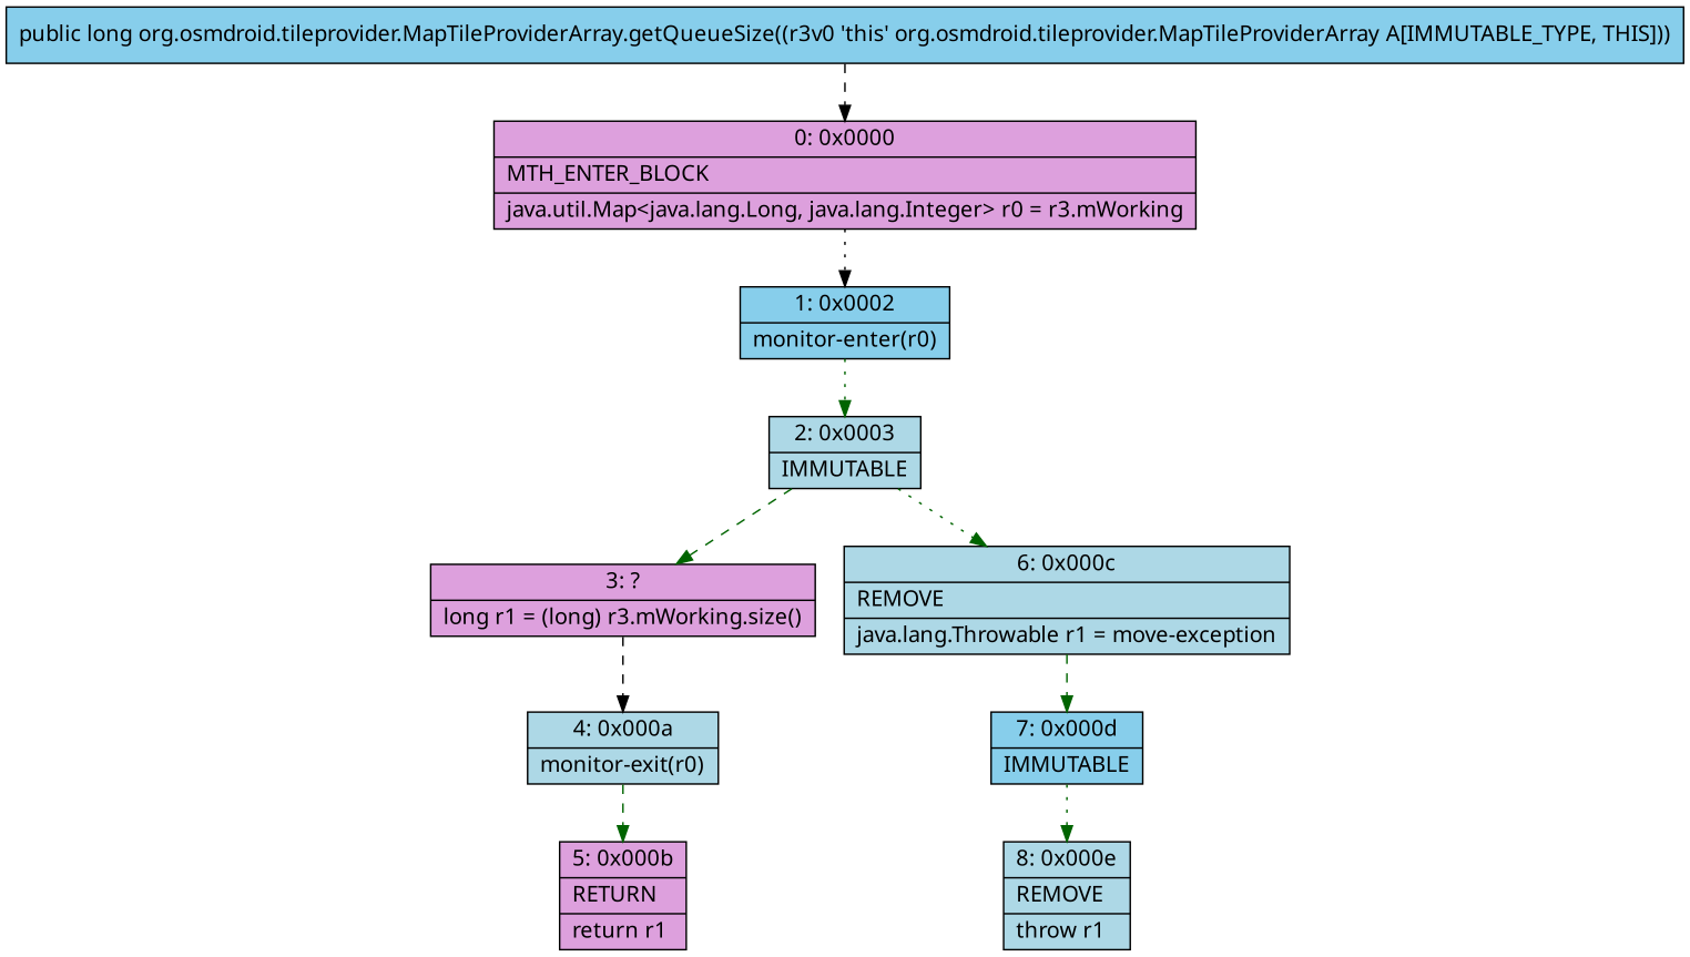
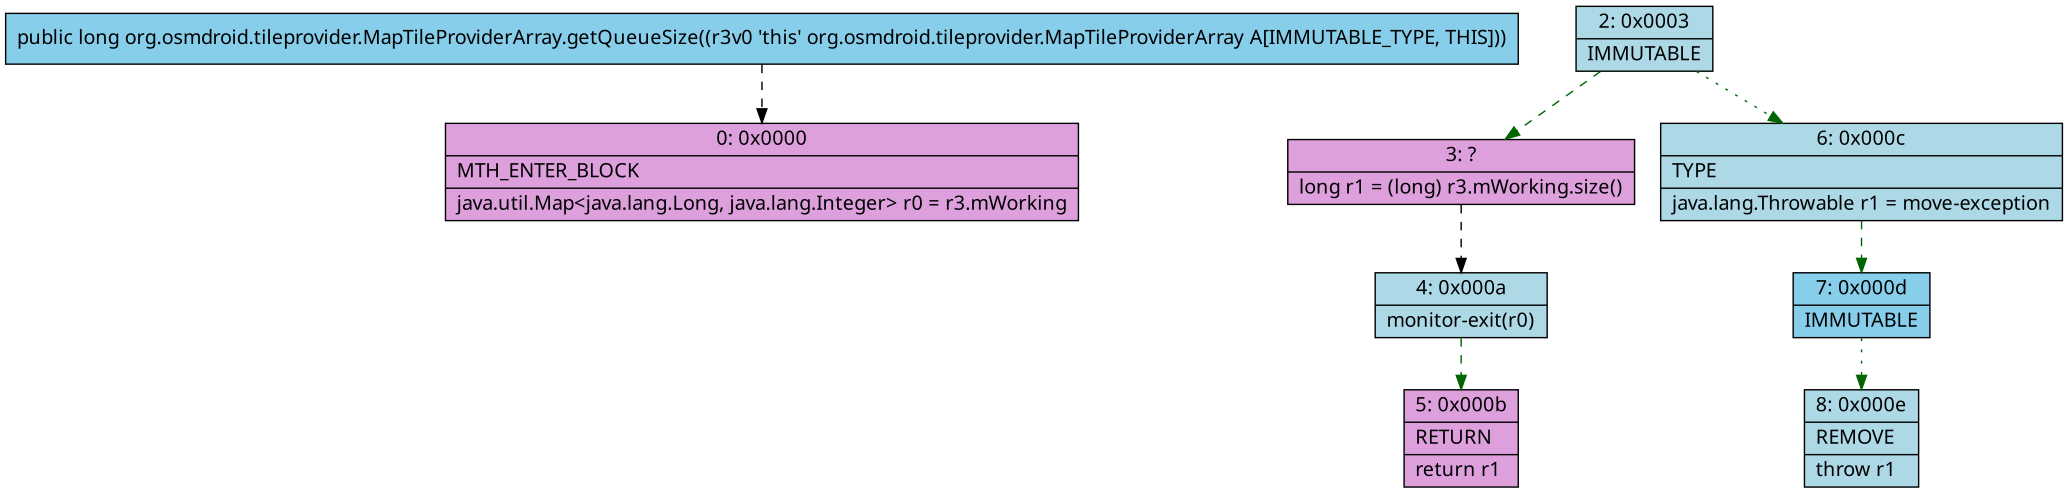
  digraph {
    fontname="Noto Sans"
    node [fillcolor=lightblue fontname="Noto Sans" shape=record style=filled]
    edge [color=darkgreen fontname="Noto Sans" style=dashed]
    n1 [fillcolor=plum label="{0\:\ 0x0000|MTH_ENTER_BLOCK\l|java.util.Map\<java.lang.Long, java.lang.Integer\> r0 = r3.mWorking\l}"]
-   n2 [fillcolor=skyblue label="{1\:\ 0x0002|monitor\-enter(r0)\l}"]
    n3 [label="{2\:\ 0x0003|IMMUTABLE\l}"]
    n4 [fillcolor=plum label="{3\:\ ?|long r1 = (long) r3.mWorking.size()\l}"]
-   n5 [label="{6\:\ 0x000c|REMOVE\l|java.lang.Throwable r1 = move\-exception\l}"]
+   n5 [label="{6\:\ 0x000c|TYPE\l|java.lang.Throwable r1 = move\-exception\l}"]
    n6 [label="{4\:\ 0x000a|monitor\-exit(r0)\l}"]
    n7 [fillcolor=skyblue label="{7\:\ 0x000d|IMMUTABLE\l}"]
    n8 [fillcolor=plum label="{5\:\ 0x000b|RETURN\l|return r1\l}"]
    n9 [label="{8\:\ 0x000e|REMOVE\l|throw r1\l}"]
    n10 [fillcolor=skyblue label="{public long org.osmdroid.tileprovider.MapTileProviderArray.getQueueSize((r3v0 'this' org.osmdroid.tileprovider.MapTileProviderArray A[IMMUTABLE_TYPE, THIS])) }"]
-   n1 -> n2 [color=black style=dotted]
-   n2 -> n3 [style=dotted]
    n3 -> n4
    n3 -> n5 [style=dotted]
    n4 -> n6 [color=black]
    n5 -> n7
    n6 -> n8
    n7 -> n9 [style=dotted]
    n10 -> n1 [color=black]
  }
